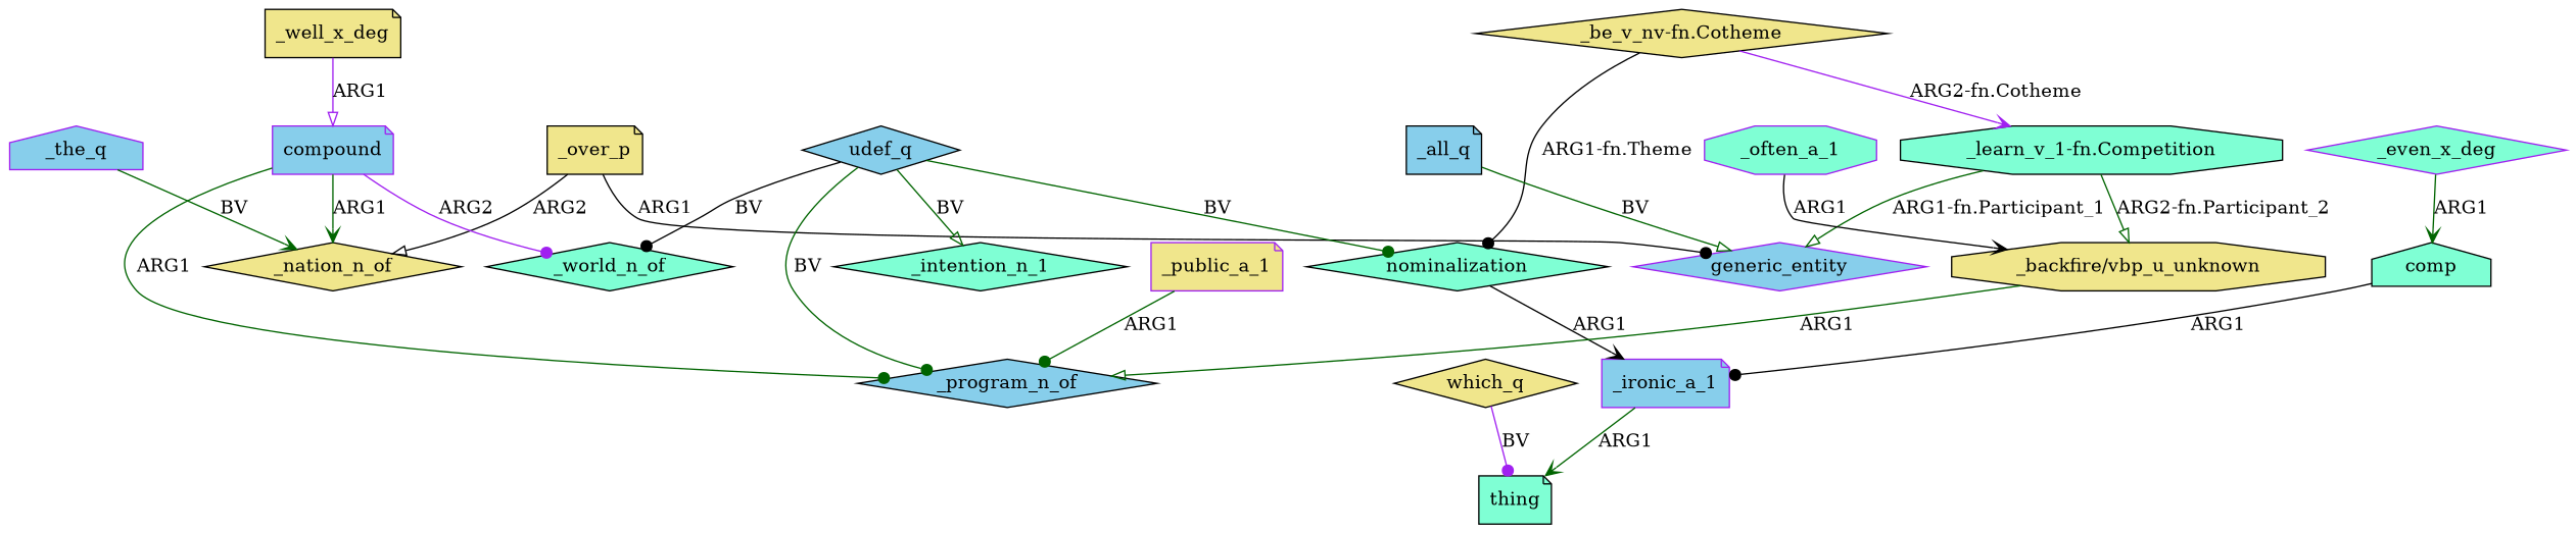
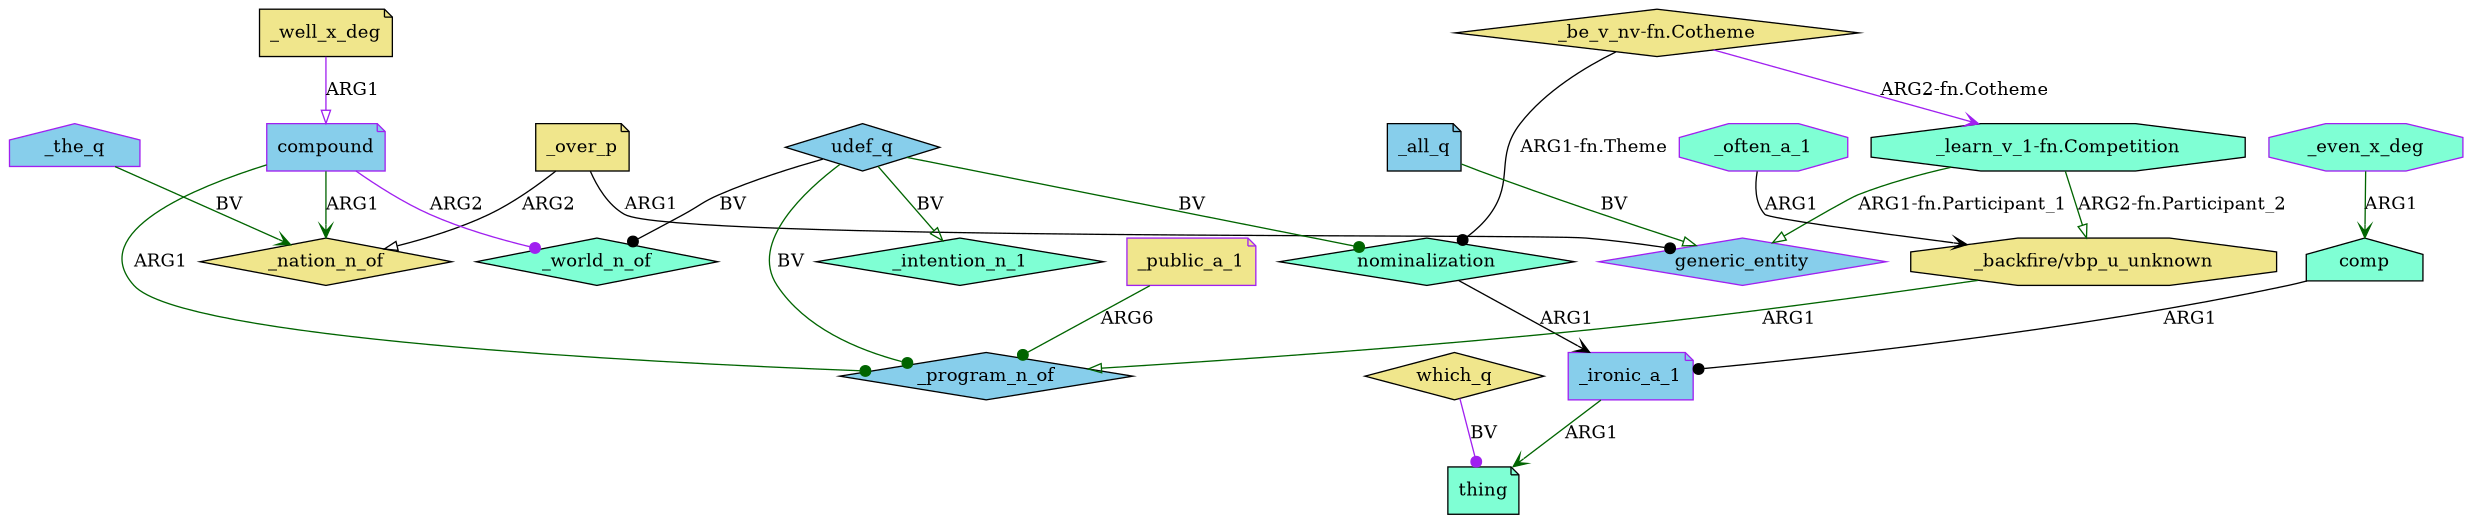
  digraph {
    fontname="DejaVu Serif"
    node [color=black fillcolor=aquamarine fontname="DejaVu Serif" shape=diamond style=filled]
    edge [arrowhead=dot color=darkgreen fontname="DejaVu Serif"]
    _over_p [fillcolor=khaki shape=note]
    _nation_n_of [fillcolor=khaki]
    generic_entity [color=purple fillcolor=skyblue]
    udef_q [fillcolor=skyblue]
    _world_n_of
    nominalization
    _program_n_of [fillcolor=skyblue]
    _intention_n_1
    _ironic_a_1 [color=purple fillcolor=skyblue shape=note]
    "_be_v_nv-fn.Cotheme" [fillcolor=khaki]
    "_learn_v_1-fn.Competition" [shape=octagon]
    "_backfire/vbp_u_unknown" [fillcolor=khaki shape=octagon]
    thing [shape=note]
    _often_a_1 [color=purple shape=octagon]
    _the_q [color=purple fillcolor=skyblue shape=house]
    which_q [fillcolor=khaki]
    _all_q [fillcolor=skyblue shape=note]
    compound [color=purple fillcolor=skyblue shape=note]
    _well_x_deg [fillcolor=khaki shape=note]
    comp [shape=house]
    _public_a_1 [color=purple fillcolor=khaki shape=note]
-   _even_x_deg [color=purple]
+   _even_x_deg [color=purple shape=octagon]
    _over_p -> _nation_n_of [arrowhead=onormal color=black label=ARG2]
    _over_p -> generic_entity [color=black label=ARG1]
    udef_q -> _world_n_of [color=black label=BV]
    udef_q -> nominalization [label=BV]
    udef_q -> _program_n_of [label=BV]
    udef_q -> _intention_n_1 [arrowhead=onormal label=BV]
    nominalization -> _ironic_a_1 [arrowhead=vee color=black label=ARG1]
    _ironic_a_1 -> thing [arrowhead=vee label=ARG1]
    "_be_v_nv-fn.Cotheme" -> nominalization [color=black label="ARG1-fn.Theme"]
    "_be_v_nv-fn.Cotheme" -> "_learn_v_1-fn.Competition" [arrowhead=vee color=purple label="ARG2-fn.Cotheme"]
    "_learn_v_1-fn.Competition" -> generic_entity [arrowhead=onormal label="ARG1-fn.Participant_1"]
    "_learn_v_1-fn.Competition" -> "_backfire/vbp_u_unknown" [arrowhead=onormal label="ARG2-fn.Participant_2"]
    "_backfire/vbp_u_unknown" -> _program_n_of [arrowhead=onormal label=ARG1]
    _often_a_1 -> "_backfire/vbp_u_unknown" [arrowhead=vee color=black label=ARG1]
    _the_q -> _nation_n_of [arrowhead=vee label=BV]
    which_q -> thing [color=purple label=BV]
    _all_q -> generic_entity [arrowhead=onormal label=BV]
    compound -> _nation_n_of [arrowhead=vee label=ARG1]
    compound -> _world_n_of [color=purple label=ARG2]
    compound -> _program_n_of [label=ARG1]
    _well_x_deg -> compound [arrowhead=onormal color=purple label=ARG1]
    comp -> _ironic_a_1 [color=black label=ARG1]
-   _public_a_1 -> _program_n_of [label=ARG1]
+   _public_a_1 -> _program_n_of [label=ARG6]
    _even_x_deg -> comp [arrowhead=vee label=ARG1]
  }
